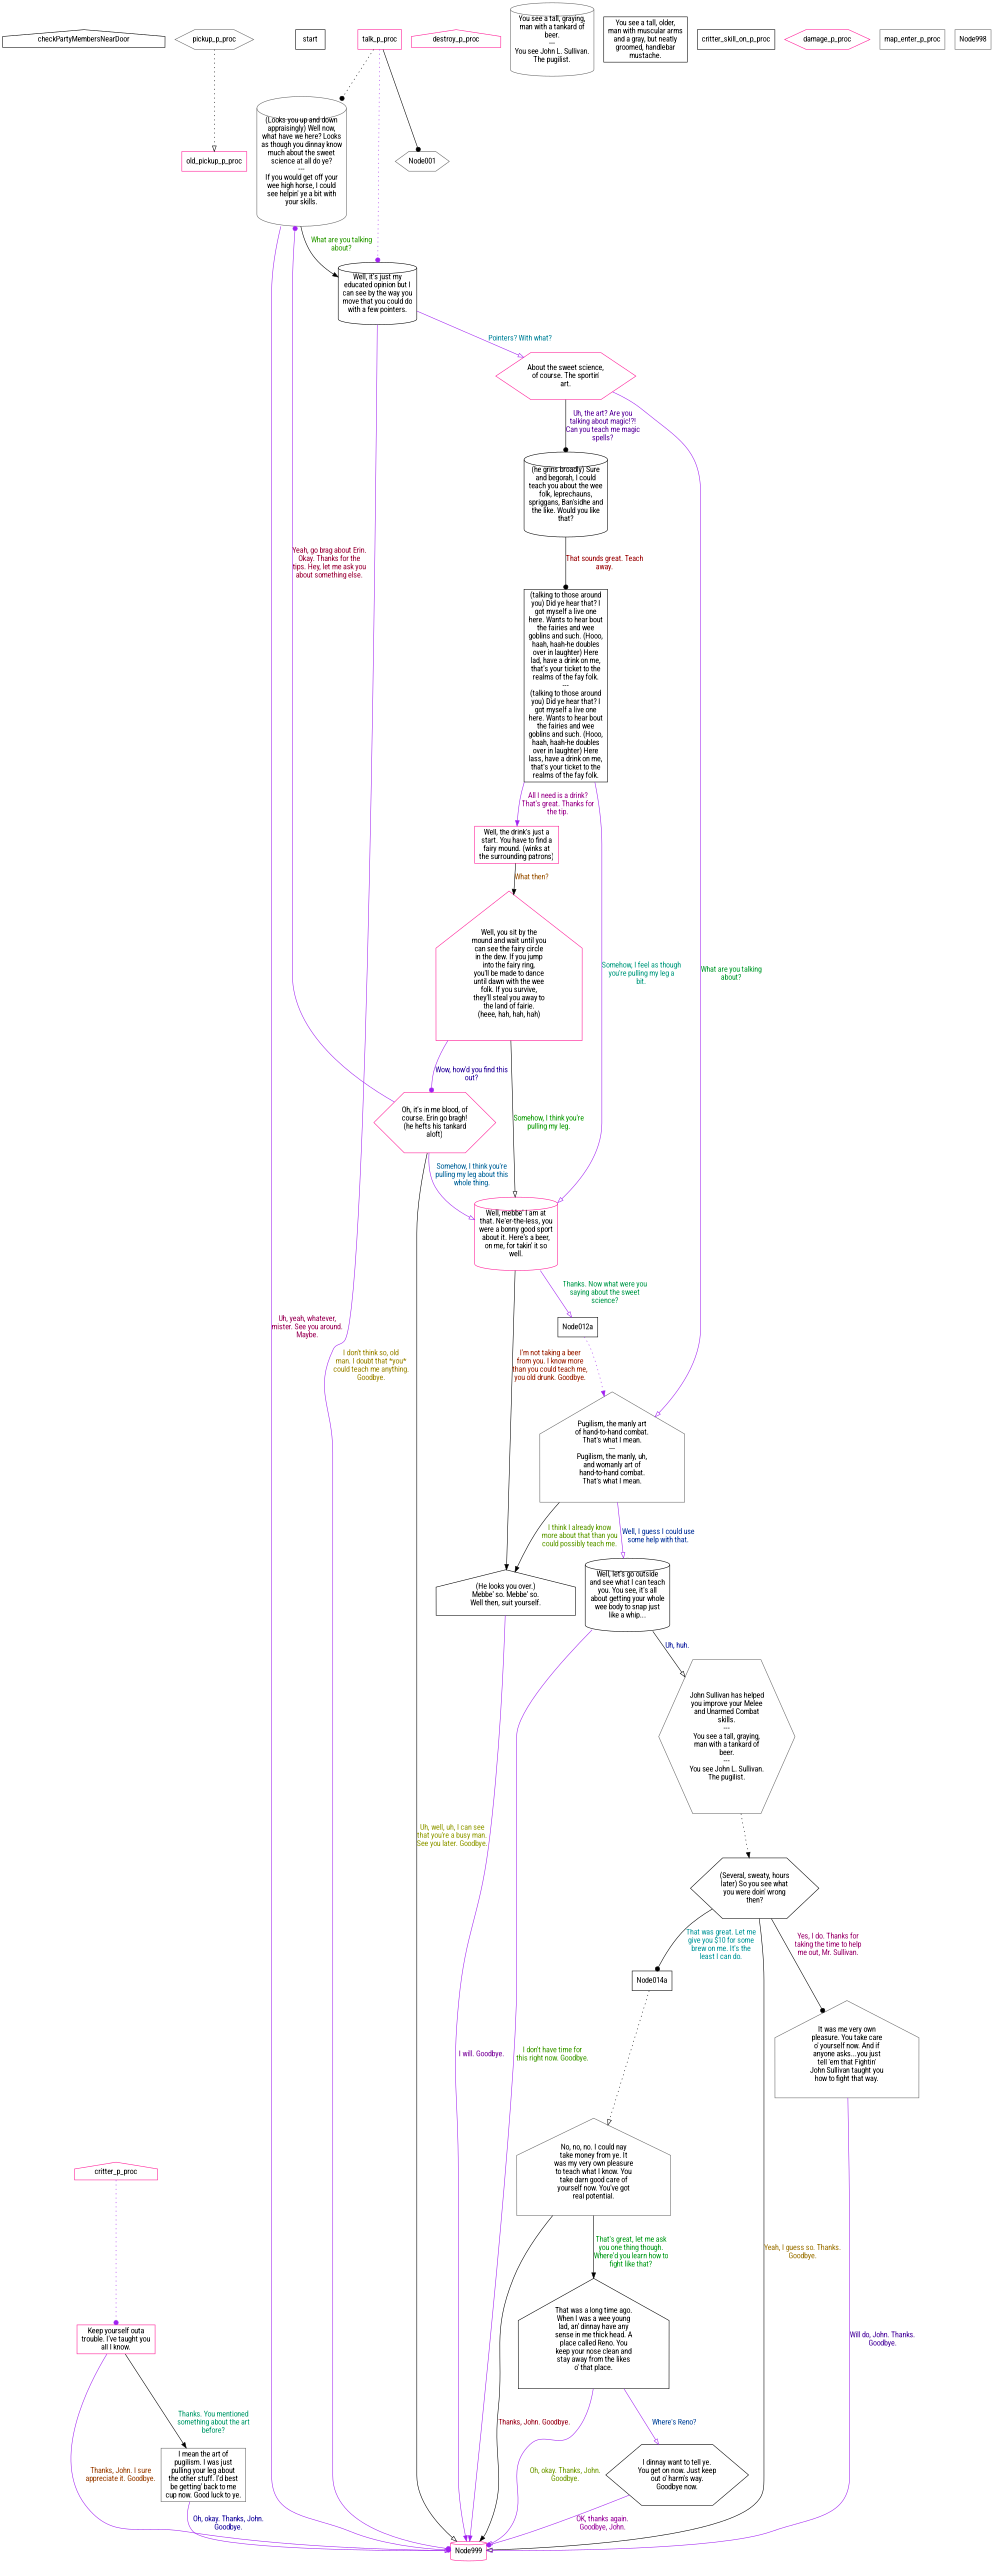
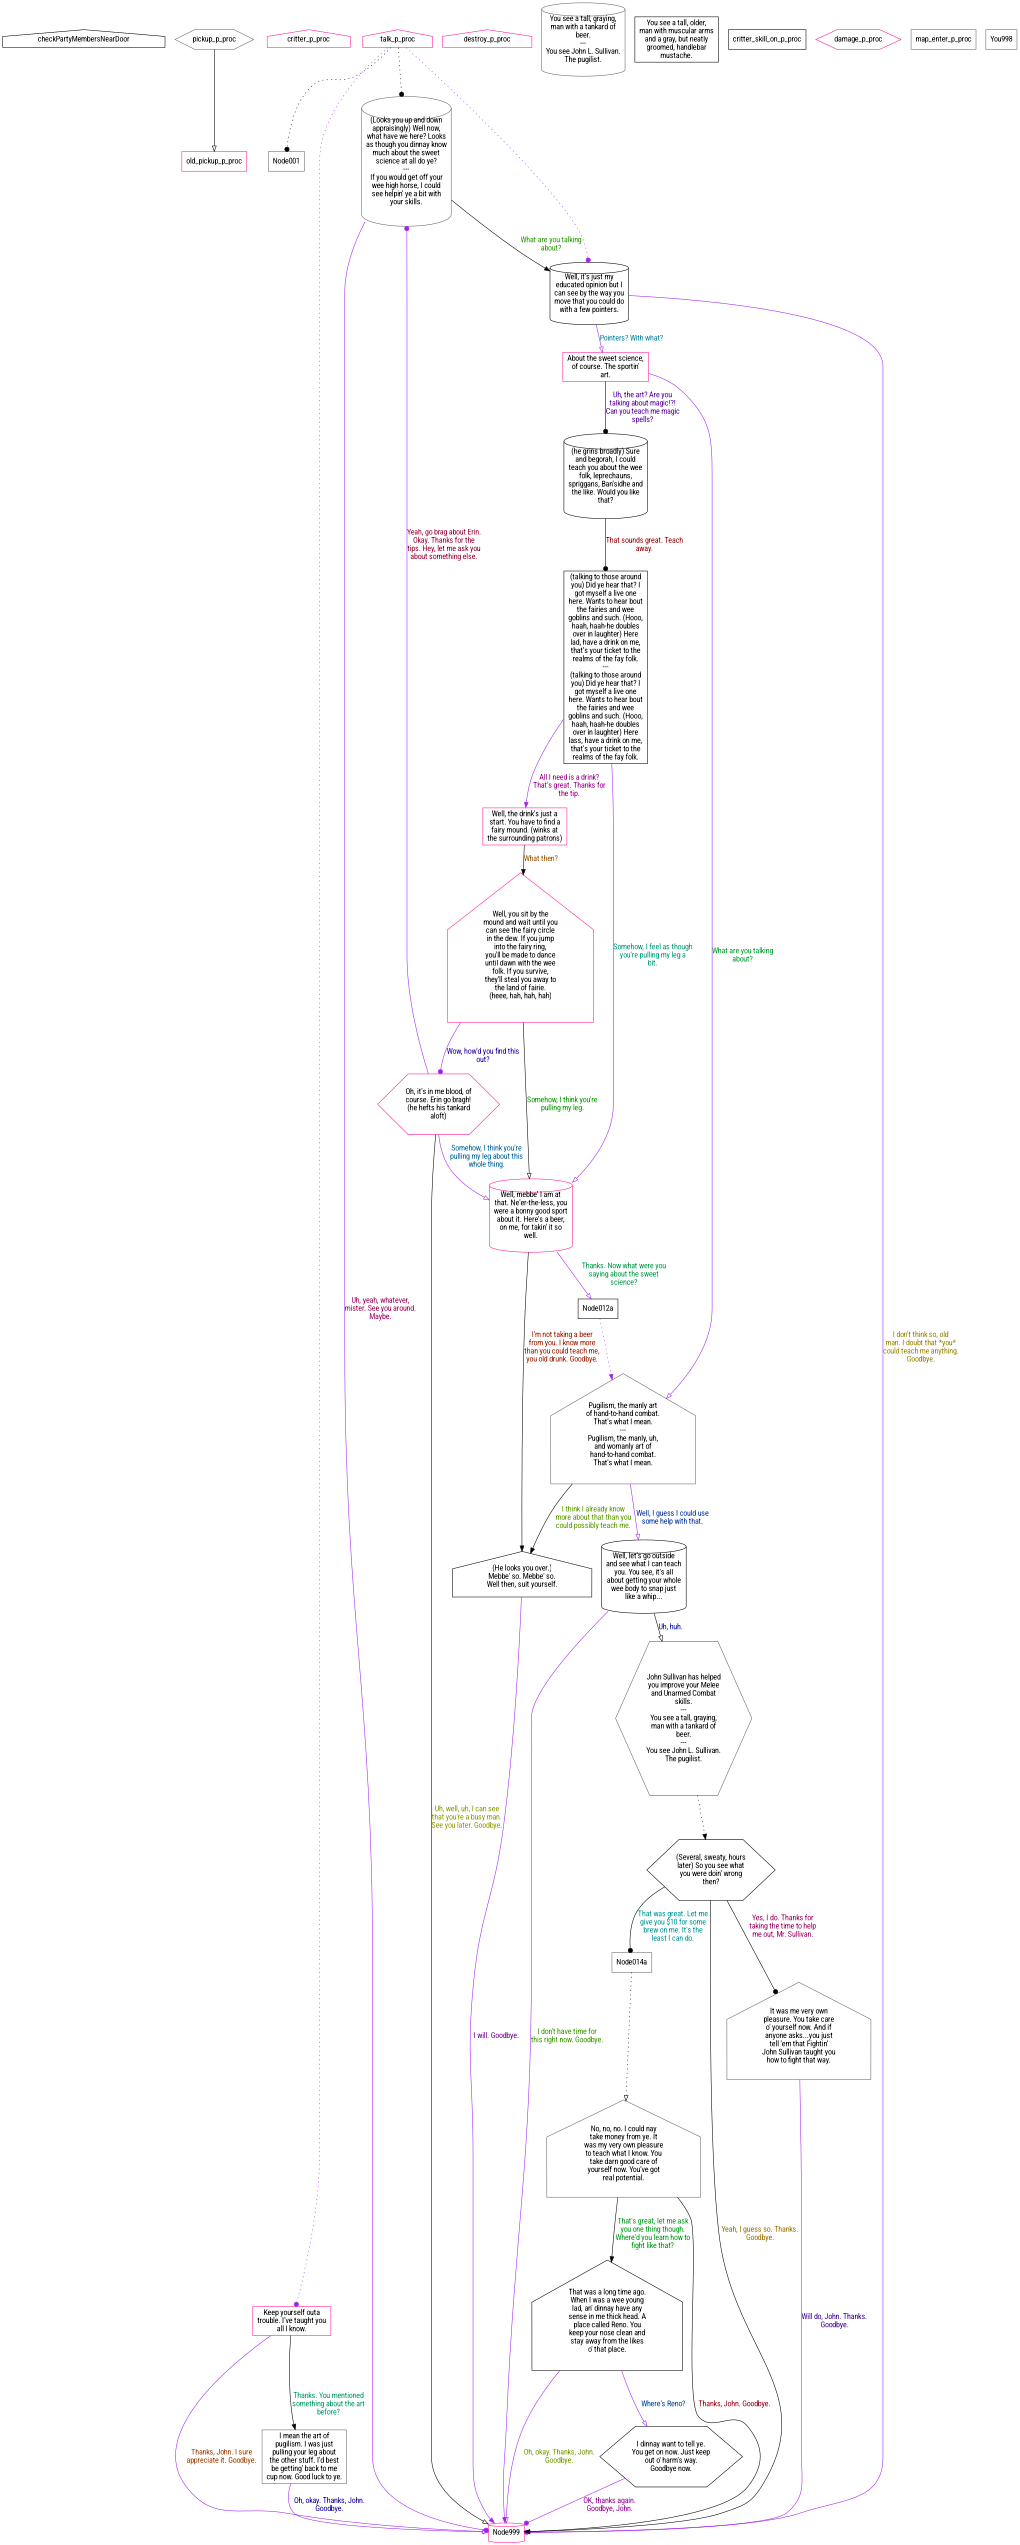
  digraph {
    fontname="Roboto Condensed"
    node [color=black fillcolor="#FFFFFF" fontname="Roboto Condensed" shape=box style=filled]
    edge [arrowhead=onormal color=purple fontname="Roboto Condensed"]
    checkPartyMembersNearDoor [shape=house]
    old_pickup_p_proc [color=deeppink]
    pickup_p_proc [color=gray40 shape=hexagon]
-   start
    critter_p_proc [color=deeppink shape=house]
-   talk_p_proc [color=deeppink]
-   Node001 [color=gray40 shape=hexagon]
+   talk_p_proc [color=deeppink shape=house]
+   Node001 [color=gray40]
    n8 [color=deeppink label="Keep yourself outa\ntrouble. I've taught you\nall I know."]
    n9 [color=gray40 label="(Looks you up and down\nappraisingly) Well now,\nwhat have we here? Looks\nas though you dinnay know\nmuch about the sweet\nscience at all do ye?\n---\nIf you would get off your\nwee high horse, I could\nsee helpin' ye a bit with\nyour skills." shape=cylinder]
    n10 [label="Well, it's just my\neducated opinion but I\ncan see by the way you\nmove that you could do\nwith a few pointers." shape=cylinder]
    Node999 [color=deeppink shape=cylinder]
    n12 [color=gray40 label="I mean the art of\npugilism. I was just\npulling your leg about\nthe other stuff. I'd best\nbe getting' back to me\ncup now. Good luck to ye."]
-   n13 [color=deeppink label="About the sweet science,\nof course. The sportin'\nart." shape=hexagon]
+   n13 [color=deeppink label="About the sweet science,\nof course. The sportin'\nart."]
    n14 [label="(he grins broadly) Sure\nand begorah, I could\nteach you about the wee\nfolk, leprechauns,\nspriggans, Ban'sidhe and\nthe like. Would you like\nthat?" shape=cylinder]
    n15 [color=gray40 label="Pugilism, the manly art\nof hand-to-hand combat.\nThat's what I mean.\n---\nPugilism, the manly, uh,\nand womanly art of\nhand-to-hand combat.\nThat's what I mean." shape=house]
    destroy_p_proc [color=deeppink shape=house]
    n17 [color=gray40 label="You see a tall, graying,\nman with a tankard of\nbeer.\n---\nYou see John L. Sullivan.\nThe pugilist." shape=cylinder]
    n18 [label="You see a tall, older,\nman with muscular arms\nand a gray, but neatly\ngroomed, handlebar\nmustache."]
    n19 [label=critter_skill_on_p_proc]
    damage_p_proc [color=deeppink shape=hexagon]
    map_enter_p_proc [color=gray40]
-   Node998 [color=gray40]
+   Node998 [color=gray40 label=You998]
    n23 [label="(talking to those around\nyou) Did ye hear that? I\ngot myself a live one\nhere. Wants to hear bout\nthe fairies and wee\ngoblins and such. (Hooo,\nhaah, haah-he doubles\nover in laughter) Here\nlad, have a drink on me,\nthat's your ticket to the\nrealms of the fay folk.\n---\n(talking to those around\nyou) Did ye hear that? I\ngot myself a live one\nhere. Wants to hear bout\nthe fairies and wee\ngoblins and such. (Hooo,\nhaah, haah-he doubles\nover in laughter) Here\nlass, have a drink on me,\nthat's your ticket to the\nrealms of the fay folk."]
    n24 [label="Well, let's go outside\nand see what I can teach\nyou. You see, it's all\nabout getting your whole\nwee body to snap just\nlike a whip..." shape=cylinder]
    n25 [label="(He looks you over.)\nMebbe' so. Mebbe' so.\nWell then, suit yourself." shape=house]
    n26 [color=deeppink label="Well, the drink's just a\nstart. You have to find a\nfairy mound. (winks at\nthe surrounding patrons)"]
    n27 [color=deeppink label="Well, mebbe' I am at\nthat. Ne'er-the-less, you\nwere a bonny good sport\nabout it. Here's a beer,\non me, for takin' it so\nwell." shape=cylinder]
    n28 [color=gray40 label="John Sullivan has helped\nyou improve your Melee\nand Unarmed Combat\nskills.\n---\nYou see a tall, graying,\nman with a tankard of\nbeer.\n---\nYou see John L. Sullivan.\nThe pugilist." shape=hexagon]
    n29 [color=deeppink label="Well, you sit by the\nmound and wait until you\ncan see the fairy circle\nin the dew. If you jump\ninto the fairy ring,\nyou'll be made to dance\nuntil dawn with the wee\nfolk. If you survive,\nthey'll steal you away to\nthe land of fairie.\n(heee, hah, hah, hah)" shape=house]
    Node012a
    n31 [label="(Several, sweaty, hours\nlater) So you see what\nyou were doin' wrong\nthen?" shape=hexagon]
    n32 [color=deeppink label="Oh, it's in me blood, of\ncourse. Erin go bragh!\n(he hefts his tankard\naloft)" shape=hexagon]
    n33 [color=gray40 label="It was me very own\npleasure. You take care\no' yourself now. And if\nanyone asks...you just\ntell 'em that Fightin'\nJohn Sullivan taught you\nhow to fight that way." shape=house]
-   Node014a
+   Node014a [color=gray40]
    n35 [color=gray40 label="No, no, no. I could nay\ntake money from ye. It\nwas my very own pleasure\nto teach what I know. You\ntake darn good care of\nyourself now. You've got\nreal potential." shape=house]
    n36 [label="That was a long time ago.\nWhen I was a wee young\nlad, an' dinnay have any\nsense in me thick head. A\nplace called Reno. You\nkeep your nose clean and\nstay away from the likes\no' that place." shape=house]
    n37 [label="I dinnay want to tell ye.\nYou get on now. Just keep\nout o' harm's way.\nGoodbye now." shape=hexagon]
-   pickup_p_proc -> old_pickup_p_proc [color=black style=dotted]
-   talk_p_proc -> Node001 [arrowhead=dot color=black style=solid]
-   critter_p_proc -> n8 [arrowhead=dot style=dotted]
+   pickup_p_proc -> old_pickup_p_proc [color=black style=solid]
+   talk_p_proc -> Node001 [arrowhead=dot color=black style=dotted]
+   talk_p_proc -> n8 [arrowhead=dot style=dotted]
    talk_p_proc -> n9 [arrowhead=dot color=black style=dotted]
    talk_p_proc -> n10 [arrowhead=dot style=dotted]
    n8 -> Node999 [fontcolor="#993D00" label="Thanks, John. I sure\nappreciate it. Goodbye."]
    n8 -> n12 [arrowhead=normal color=black fontcolor="#00996A" label="Thanks. You mentioned\nsomething about the art\nbefore?"]
    n9 -> n10 [arrowhead=normal color=black fontcolor="#289900" label="What are you talking\nabout?"]
    n9 -> Node999 [arrowhead=dot fontcolor="#990055" label="Uh, yeah, whatever,\nmister. See you around.\nMaybe."]
    n10 -> Node999 [arrowhead=dot fontcolor="#998400" label="I don't think so, old\nman. I doubt that *you*\ncould teach me anything.\nGoodbye."]
    n10 -> n13 [fontcolor="#008299" label="Pointers? With what?"]
    n12 -> Node999 [fontcolor="#100099" label="Oh, okay. Thanks, John.\nGoodbye."]
    n13 -> n14 [arrowhead=dot color=black fontcolor="#570099" label="Uh, the art? Are you\ntalking about magic!?!\nCan you teach me magic\nspells?"]
    n13 -> n15 [fontcolor="#00992A" label="What are you talking\nabout?"]
    n14 -> n23 [arrowhead=dot color=black fontcolor="#990002" label="That sounds great. Teach\naway."]
    n15 -> n24 [fontcolor="#002F99" label="Well, I guess I could use\nsome help with that."]
    n15 -> n25 [arrowhead=normal color=black fontcolor="#5C9900" label="I think I already know\nmore about that than you\ncould possibly teach me."]
    n23 -> n26 [arrowhead=normal fontcolor="#990088" label="All I need is a drink?\nThat's great. Thanks for\nthe tip."]
    n23 -> n27 [fontcolor="#00997D" label="Somehow, I feel as though\nyou're pulling my leg a\nbit."]
    n24 -> Node999 [arrowhead=normal fontcolor="#3C9900" label="I don't have time for\nthis right now. Goodbye."]
    n24 -> n28 [color=black fontcolor="#000F99" label="Uh, huh."]
    n25 -> Node999 [arrowhead=normal fontcolor="#770099" label="I will. Goodbye."]
    n26 -> n29 [arrowhead=normal color=black fontcolor="#995000" label="What then?"]
    n27 -> n25 [arrowhead=normal color=black fontcolor="#991D00" label="I'm not taking a beer\nfrom you. I know more\nthan you could teach me,\nyou old drunk. Goodbye."]
    n27 -> Node012a [fontcolor="#00994A" label="Thanks. Now what were you\nsaying about the sweet\nscience?"]
    n28 -> n31 [arrowhead=normal color=black style=dotted]
    n29 -> n27 [color=black fontcolor="#099900" label="Somehow, I think you're\npulling my leg."]
    n29 -> n32 [arrowhead=dot fontcolor="#240099" label="Wow, how'd you find this\nout?"]
    Node012a -> n15 [arrowhead=normal style=dotted]
    n31 -> Node999 [color=black fontcolor="#997000" label="Yeah, I guess so. Thanks.\nGoodbye."]
    n31 -> n33 [arrowhead=dot color=black fontcolor="#990069" label="Yes, I do. Thanks for\ntaking the time to help\nme out, Mr. Sullivan."]
    n31 -> Node014a [arrowhead=dot color=black fontcolor="#009599" label="That was great. Let me\ngive you $10 for some\nbrew on me. It's the\nleast I can do."]
    n32 -> n9 [arrowhead=dot fontcolor="#990036" label="Yeah, go brag about Erin.\nOkay. Thanks for the\ntips. Hey, let me ask you\nabout something else."]
    n32 -> Node999 [color=black fontcolor="#8F9900" label="Uh, well, uh, I can see\nthat you're a busy man.\nSee you later. Goodbye."]
    n32 -> n27 [fontcolor="#006299" label="Somehow, I think you're\npulling my leg about this\nwhole thing."]
    n33 -> Node999 [fontcolor="#430099" label="Will do, John. Thanks.\nGoodbye."]
    Node014a -> n35 [color=black style=dotted]
    n35 -> Node999 [arrowhead=normal color=black fontcolor="#990016" label="Thanks, John. Goodbye."]
    n35 -> n36 [arrowhead=normal color=black fontcolor="#009917" label="That's great, let me ask\nyou one thing though.\nWhere'd you learn how to\nfight like that?"]
    n36 -> Node999 [fontcolor="#6F9900" label="Oh, okay. Thanks, John.\nGoodbye."]
    n36 -> n37 [fontcolor="#004399" label="Where's Reno?"]
    n37 -> Node999 [arrowhead=dot fontcolor="#960099" label="OK, thanks again.\nGoodbye, John."]
  }
